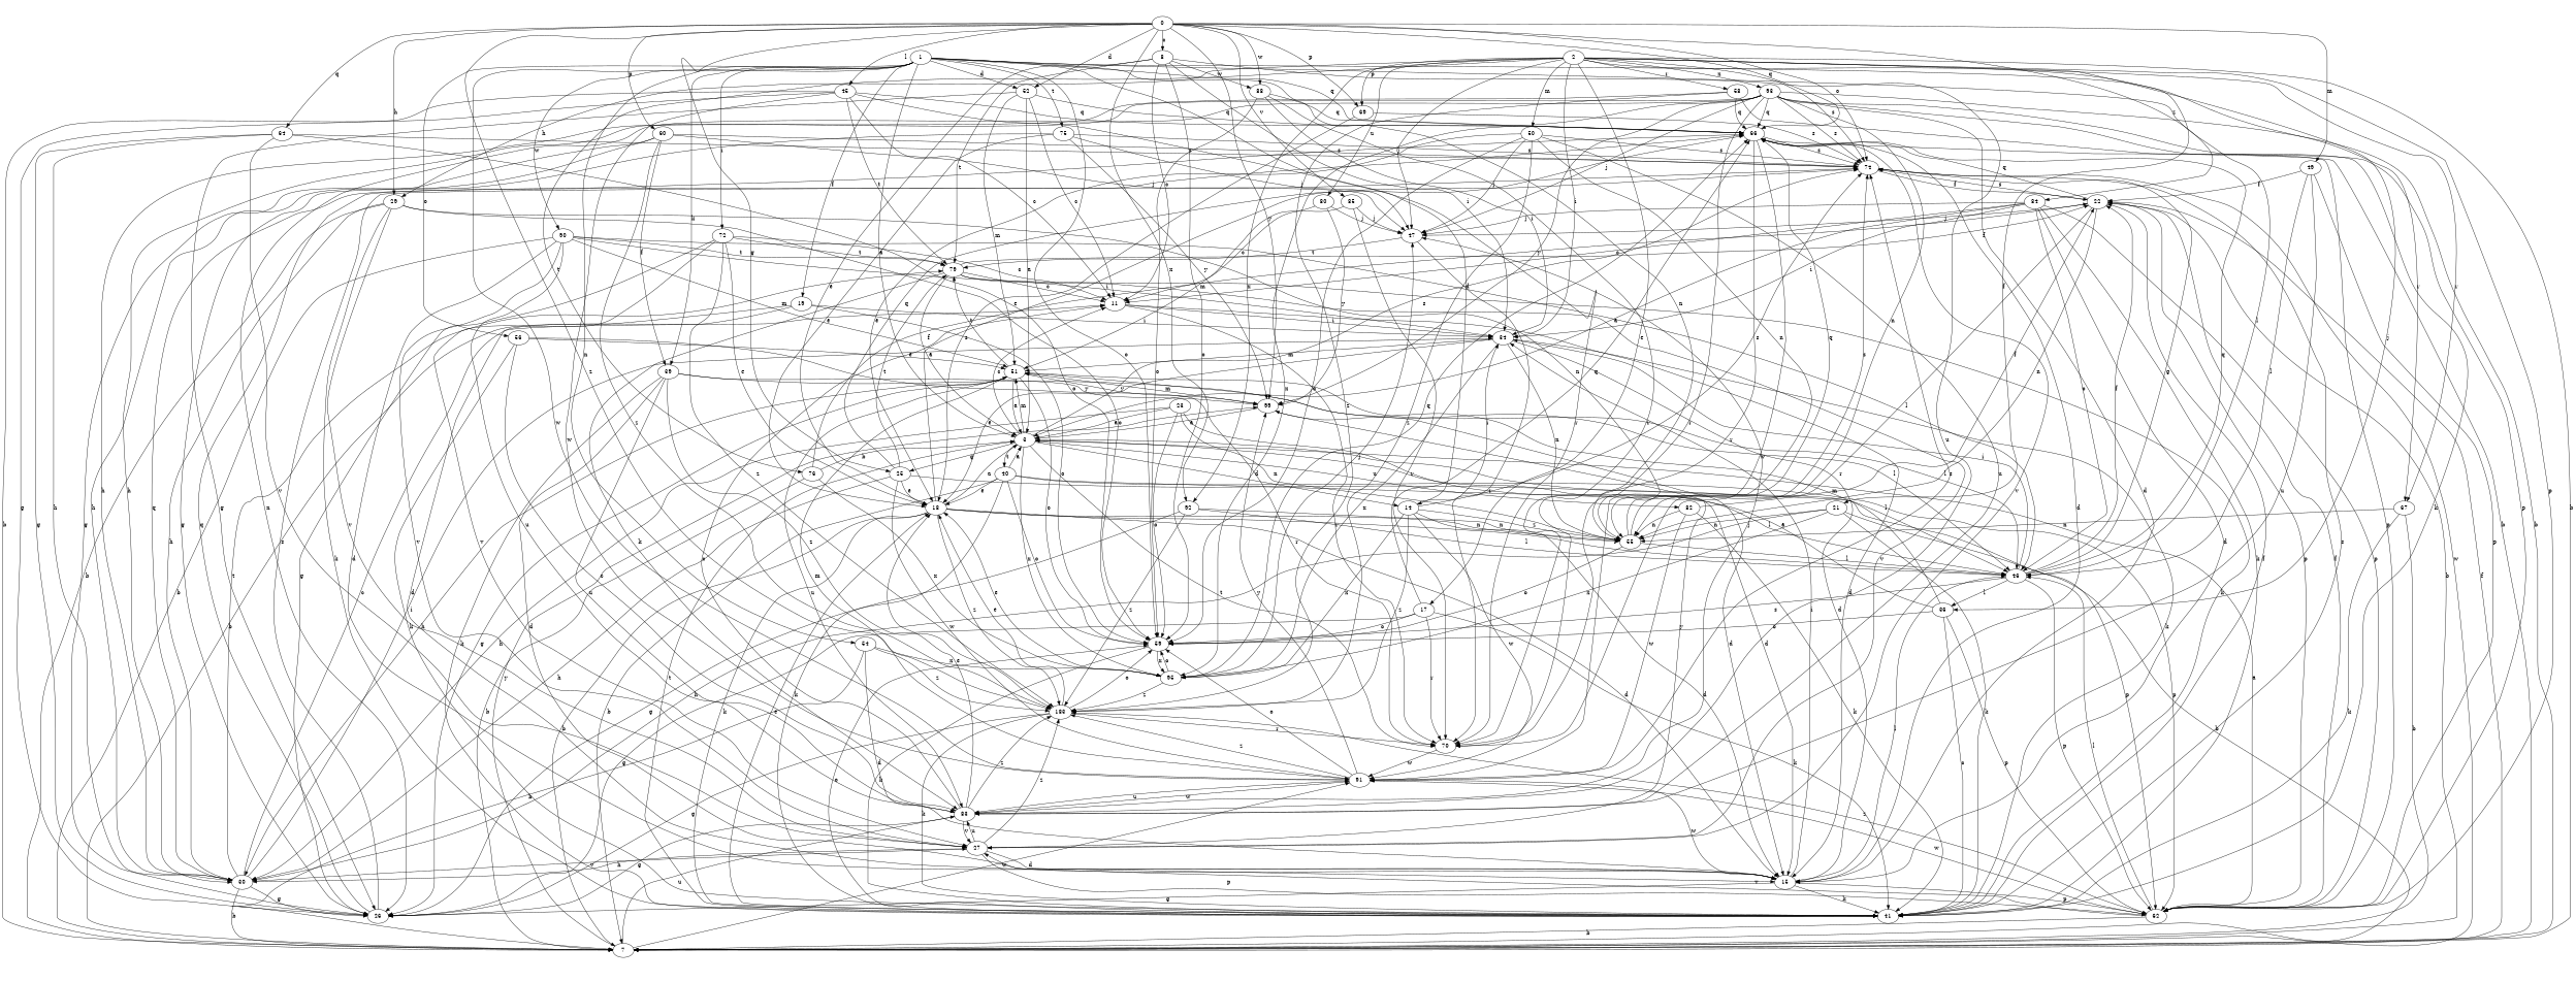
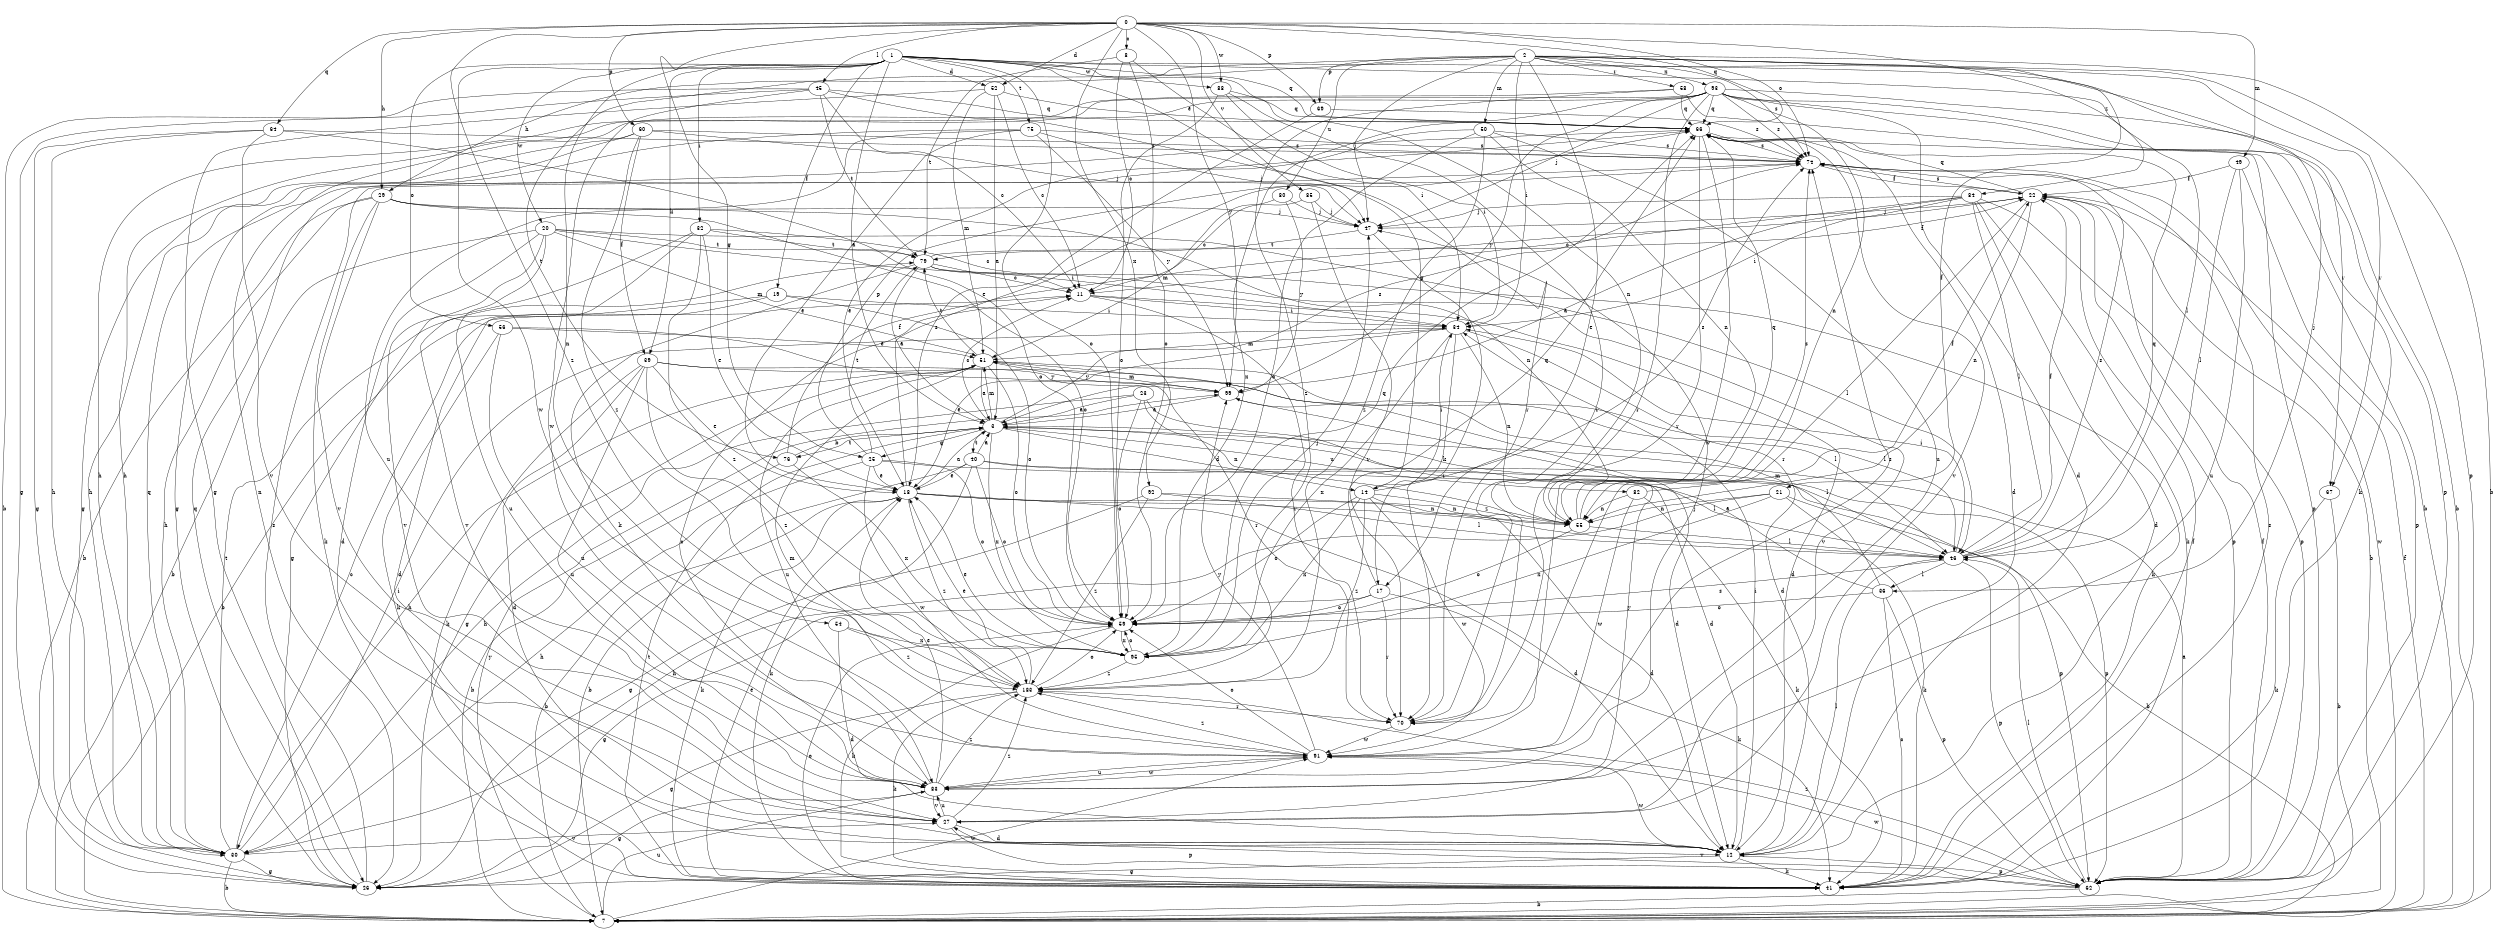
  strict digraph {
    0
    8
    n3 [label=52]
    n4 [label=25]
    29
    45
    49
    60
    n9 [label=69]
    64
    66
    74
    84
    n14 [label=85]
    88
    92
    99
    n18 [label=183]
    59
    34
    11
    83
    79
    3
    51
    26
    23
    55
-   15
+   15 [label=12]
    30
    91
    62
    18
    7
    41
    n36 [label=27]
    70
    46
    22
    39
    n41 [label=47]
    1
    14
    19
-   32 [label=72]
+   32
    54
    56
    67
    75
-   90
+   90 [label=20]
    76
    40
    82
    95
    36
    2
    17
    21
    50
    n60 [label=58]
    80
    93
    0 -> 8 [label=c]
    0 -> n3 [label=d]
    0 -> n4 [label=g]
    0 -> 29 [label=h]
    0 -> 45 [label=l]
    0 -> 49 [label=m]
    0 -> 60 [label=p]
    0 -> n9 [label=p]
    0 -> 64 [label=q]
    0 -> 66 [label=q]
    0 -> 74 [label=o]
    0 -> 84 [label=z]
    0 -> n14 [label=v]
    0 -> 88 [label=w]
    0 -> 92 [label=x]
    0 -> 99 [label=y]
    0 -> n18 [label=z]
    8 -> 59 [label=o]
    8 -> 34 [label=i]
    8 -> 11 [label=c]
-   8 -> 83 [label=u]
+   75 -> 83 [label=u]
    8 -> 79 [label=t]
-   n3 -> 66 [label=q]
+   n3 -> 66 [label=e]
    n3 -> 11 [label=c]
    n3 -> 3 [label=a]
    n3 -> 51 [label=m]
    n3 -> 26 [label=g]
-   n4 -> 66 [label=q]
+   n4 -> 66 [label=p]
+   n4 -> 59 [label=o]
    n4 -> 79 [label=t]
    n4 -> 30 [label=h]
    n4 -> 91 [label=w]
    n4 -> 62 [label=p]
    n4 -> 18 [label=e]
    29 -> 59 [label=o]
    29 -> 55 [label=n]
    29 -> 30 [label=h]
    29 -> 7 [label=b]
    29 -> 41 [label=k]
    29 -> n36 [label=v]
    45 -> 66 [label=q]
    45 -> 11 [label=c]
    45 -> 79 [label=t]
    45 -> 26 [label=g]
    45 -> 91 [label=w]
    45 -> 7 [label=b]
    45 -> 70 [label=r]
    49 -> 83 [label=u]
    49 -> 62 [label=p]
    49 -> 46 [label=l]
    49 -> 22 [label=f]
    60 -> 74 [label=s]
    60 -> n18 [label=z]
    60 -> 26 [label=g]
    60 -> 30 [label=h]
    60 -> 39 [label=f]
    60 -> n41 [label=j]
    n9 -> 74 [label=s]
    n9 -> 18 [label=e]
    64 -> 74 [label=s]
    64 -> 59 [label=o]
    64 -> 26 [label=g]
    64 -> 30 [label=h]
    64 -> n36 [label=v]
    66 -> 74 [label=s]
    66 -> 15 [label=d]
    66 -> 91 [label=w]
    66 -> 62 [label=p]
    66 -> n36 [label=v]
    66 -> 70 [label=r]
    74 -> 22 [label=f]
    84 -> 34 [label=i]
    84 -> 11 [label=c]
    84 -> 3 [label=a]
    84 -> 15 [label=d]
    84 -> 62 [label=p]
    84 -> 41 [label=k]
-   84 -> 46 [label=o]
+   84 -> 46 [label=l]
    84 -> n41 [label=j]
    n14 -> 11 [label=c]
    n14 -> 70 [label=r]
    n14 -> n41 [label=j]
    88 -> 66 [label=q]
    88 -> 59 [label=o]
    88 -> 34 [label=i]
    88 -> 70 [label=r]
    92 -> n18 [label=z]
    92 -> 26 [label=g]
    92 -> 55 [label=n]
    92 -> 46 [label=l]
    99 -> 3 [label=a]
    99 -> 51 [label=m]
    99 -> 15 [label=d]
    n18 -> 59 [label=o]
    n18 -> 26 [label=g]
    n18 -> 18 [label=e]
    n18 -> 41 [label=k]
    n18 -> 70 [label=r]
    59 -> 41 [label=k]
    59 -> 95 [label=x]
    34 -> 51 [label=m]
    34 -> 55 [label=n]
    34 -> 15 [label=d]
    34 -> 18 [label=e]
-   34 -> 41 [label=k]
+   34 -> 17 [label=k]
    34 -> 95 [label=x]
    11 -> 34 [label=i]
    11 -> 15 [label=d]
    11 -> 70 [label=r]
    83 -> n18 [label=z]
    83 -> 11 [label=c]
    83 -> 26 [label=g]
    83 -> 91 [label=w]
    83 -> 18 [label=e]
    83 -> n36 [label=v]
    83 -> n41 [label=j]
    79 -> 11 [label=c]
    79 -> 83 [label=k]
    79 -> 3 [label=a]
    79 -> 41 [label=k]
    79 -> n36 [label=v]
    79 -> 22 [label=f]
    3 -> n4 [label=g]
    3 -> 74 [label=s]
    3 -> 11 [label=c]
    3 -> 51 [label=m]
    3 -> 46 [label=l]
    3 -> 14 [label=d]
-   3 -> 70 [label=t]
+   3 -> 76 [label=t]
    3 -> 40 [label=t]
    3 -> 82 [label=u]
    3 -> 95 [label=x]
    51 -> 99 [label=y]
    51 -> 59 [label=o]
    51 -> 83 [label=u]
    51 -> 79 [label=t]
    51 -> 3 [label=a]
    51 -> 26 [label=g]
    51 -> 30 [label=h]
    51 -> 46 [label=l]
    26 -> 66 [label=q]
    26 -> 74 [label=s]
    23 -> 59 [label=o]
    23 -> 3 [label=a]
    23 -> 55 [label=n]
    23 -> 15 [label=d]
    23 -> 30 [label=h]
    55 -> 66 [label=q]
    55 -> 74 [label=s]
    55 -> 59 [label=o]
    55 -> 46 [label=l]
    15 -> 34 [label=i]
    15 -> 26 [label=g]
    15 -> 91 [label=w]
    15 -> 62 [label=p]
    15 -> 41 [label=k]
    15 -> 46 [label=l]
    30 -> 66 [label=q]
    30 -> 34 [label=i]
    30 -> 11 [label=c]
    30 -> 79 [label=t]
    30 -> 26 [label=g]
    30 -> 7 [label=b]
    30 -> n36 [label=v]
    91 -> 74 [label=s]
    91 -> 99 [label=y]
    91 -> n18 [label=z]
    91 -> 59 [label=o]
    91 -> 83 [label=u]
    91 -> 51 [label=m]
    62 -> n18 [label=z]
    62 -> 3 [label=a]
    62 -> 91 [label=w]
    62 -> 7 [label=b]
    62 -> n36 [label=v]
    62 -> 46 [label=l]
    62 -> 22 [label=f]
    18 -> 74 [label=s]
    18 -> n18 [label=z]
    18 -> 3 [label=a]
    18 -> 55 [label=n]
    18 -> 15 [label=d]
    18 -> 7 [label=b]
    18 -> 41 [label=k]
    18 -> 46 [label=l]
    7 -> 74 [label=w]
    7 -> 99 [label=y]
    7 -> 83 [label=u]
    7 -> 91 [label=w]
    7 -> 22 [label=f]
    41 -> 74 [label=s]
    41 -> 59 [label=o]
    41 -> 3 [label=t]
    41 -> 18 [label=e]
    41 -> 22 [label=f]
    n36 -> 99 [label=y]
    n36 -> n18 [label=z]
    n36 -> 83 [label=u]
    n36 -> 15 [label=d]
-   n36 -> 30 [label=h]
    n36 -> 62 [label=p]
    70 -> 91 [label=w]
    46 -> 66 [label=q]
-   46 -> 74 [label=g]
+   46 -> 74 [label=s]
    46 -> 59 [label=s]
    46 -> 34 [label=i]
    46 -> 62 [label=p]
    46 -> 22 [label=f]
    46 -> 36 [label=l]
    22 -> 66 [label=q]
    22 -> 74 [label=s]
    22 -> 55 [label=n]
    22 -> 62 [label=p]
    22 -> 7 [label=b]
    22 -> 70 [label=r]
    22 -> n41 [label=j]
    39 -> 99 [label=y]
    39 -> n18 [label=z]
    39 -> 83 [label=u]
    39 -> 15 [label=d]
-   8 -> 18 [label=e]
+   39 -> 18 [label=e]
    39 -> 41 [label=k]
    39 -> 46 [label=l]
    n41 -> 79 [label=t]
    n41 -> 70 [label=r]
    1 -> n3 [label=d]
    1 -> 66 [label=q]
-   8 -> 88 [label=w]
+   1 -> 88 [label=w]
    1 -> 59 [label=o]
    1 -> 3 [label=a]
    1 -> 55 [label=n]
    1 -> 91 [label=w]
    1 -> 46 [label=l]
    1 -> 39 [label=k]
-   1 -> 14 [label=d]
+   1 -> 14 [label=g]
    1 -> 19 [label=f]
    1 -> 32 [label=i]
    1 -> 54 [label=n]
    1 -> 56 [label=o]
    1 -> 67 [label=r]
    1 -> 75 [label=t]
    1 -> 90 [label=w]
    14 -> 74 [label=s]
    14 -> n18 [label=z]
+   14 -> 59 [label=o]
    14 -> 34 [label=i]
    14 -> 55 [label=z]
    14 -> 15 [label=d]
    14 -> 91 [label=w]
    14 -> 95 [label=x]
    19 -> 59 [label=o]
    19 -> 34 [label=i]
    19 -> 15 [label=d]
    19 -> 7 [label=b]
    32 -> n18 [label=z]
    32 -> 11 [label=c]
    32 -> 79 [label=t]
    32 -> 26 [label=g]
    32 -> 18 [label=e]
    32 -> n36 [label=v]
    54 -> n18 [label=z]
    54 -> 15 [label=d]
-   54 -> 7 [label=b]
    54 -> 95 [label=x]
-   56 -> 83 [label=c]
+   56 -> 83 [label=u]
    56 -> 51 [label=e]
    56 -> 41 [label=k]
    56 -> 70 [label=r]
-   67 -> 55 [label=n]
    67 -> 7 [label=b]
    67 -> 41 [label=k]
    75 -> 74 [label=s]
    75 -> 99 [label=y]
    75 -> 26 [label=g]
    75 -> 18 [label=e]
    75 -> n41 [label=j]
    90 -> 34 [label=i]
    90 -> 83 [label=u]
    90 -> 79 [label=t]
    90 -> 51 [label=m]
    90 -> 15 [label=d]
    90 -> 7 [label=b]
    90 -> n36 [label=v]
    90 -> 46 [label=l]
    76 -> 3 [label=b]
    76 -> 7 [label=b]
    76 -> 22 [label=f]
    76 -> 95 [label=x]
    40 -> 59 [label=o]
    40 -> 3 [label=a]
    40 -> 62 [label=p]
    40 -> 18 [label=e]
    40 -> 7 [label=b]
    40 -> 41 [label=k]
    40 -> 46 [label=l]
    82 -> 55 [label=n]
    82 -> 91 [label=w]
    82 -> 41 [label=k]
    82 -> 22 [label=f]
    95 -> 66 [label=q]
    95 -> n18 [label=z]
    95 -> 59 [label=o]
    95 -> 18 [label=e]
    95 -> n41 [label=j]
    36 -> 59 [label=o]
    36 -> 3 [label=a]
    36 -> 51 [label=m]
    36 -> 62 [label=p]
    36 -> 41 [label=c]
    2 -> 29 [label=h]
    2 -> n9 [label=p]
    2 -> 74 [label=s]
-   2 -> 92 [label=x]
    2 -> 34 [label=i]
    2 -> 62 [label=p]
    2 -> 7 [label=b]
    2 -> n41 [label=j]
    2 -> 67 [label=r]
    2 -> 76 [label=t]
    2 -> 36 [label=j]
    2 -> 17 [label=e]
    2 -> 21 [label=f]
    2 -> 50 [label=m]
    2 -> n60 [label=r]
    2 -> 80 [label=u]
    2 -> 93 [label=x]
    17 -> 66 [label=q]
    17 -> 59 [label=o]
    17 -> 26 [label=g]
    17 -> 41 [label=k]
    17 -> 70 [label=r]
    21 -> 55 [label=n]
    21 -> 30 [label=h]
    21 -> 7 [label=b]
    21 -> 41 [label=k]
    21 -> 95 [label=x]
    50 -> 74 [label=s]
    50 -> n18 [label=z]
    50 -> 59 [label=o]
    50 -> 83 [label=u]
    50 -> 55 [label=n]
    50 -> 18 [label=e]
-   50 -> n41 [label=j]
+   29 -> n41 [label=j]
    n60 -> 66 [label=q]
    n60 -> n18 [label=z]
    n60 -> 30 [label=h]
    n60 -> 7 [label=b]
    80 -> 99 [label=y]
    80 -> 51 [label=m]
    80 -> n41 [label=j]
    93 -> 66 [label=q]
    93 -> 74 [label=s]
    93 -> 99 [label=y]
    93 -> 26 [label=n]
    93 -> 55 [label=n]
    93 -> 15 [label=d]
    93 -> 30 [label=h]
    93 -> 62 [label=p]
    93 -> 7 [label=b]
    93 -> 41 [label=k]
    93 -> 70 [label=r]
    93 -> n41 [label=j]
    93 -> 95 [label=x]
  }
